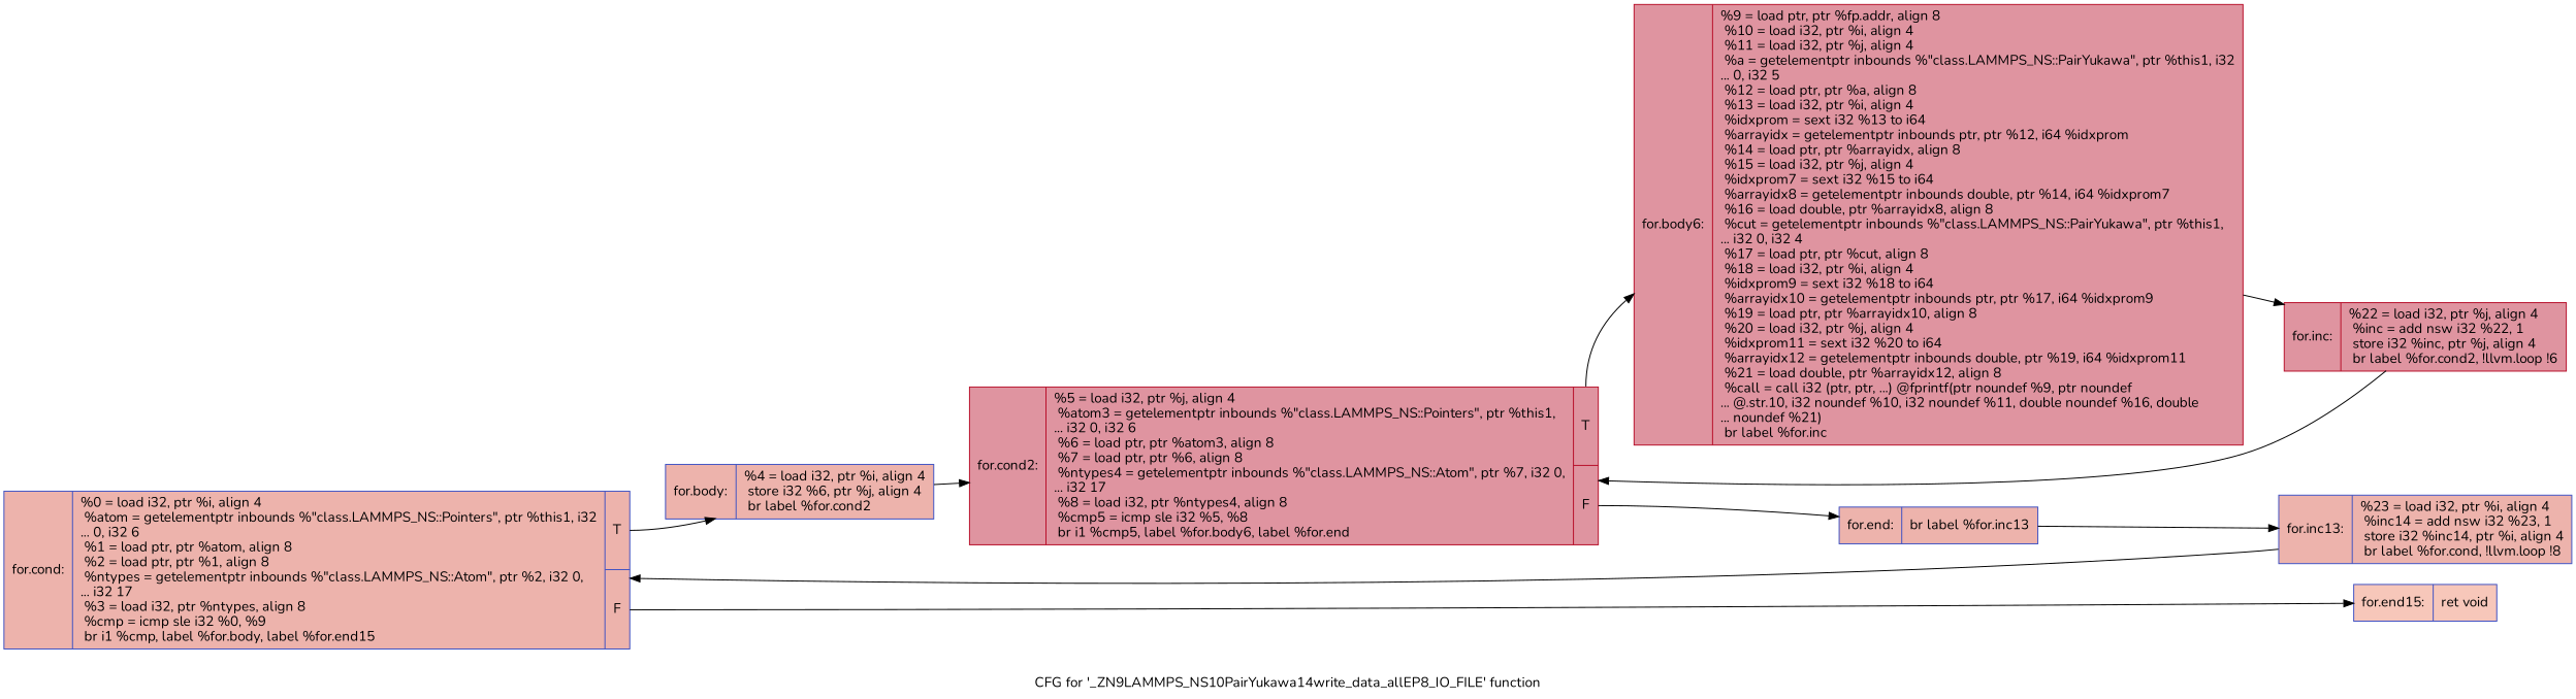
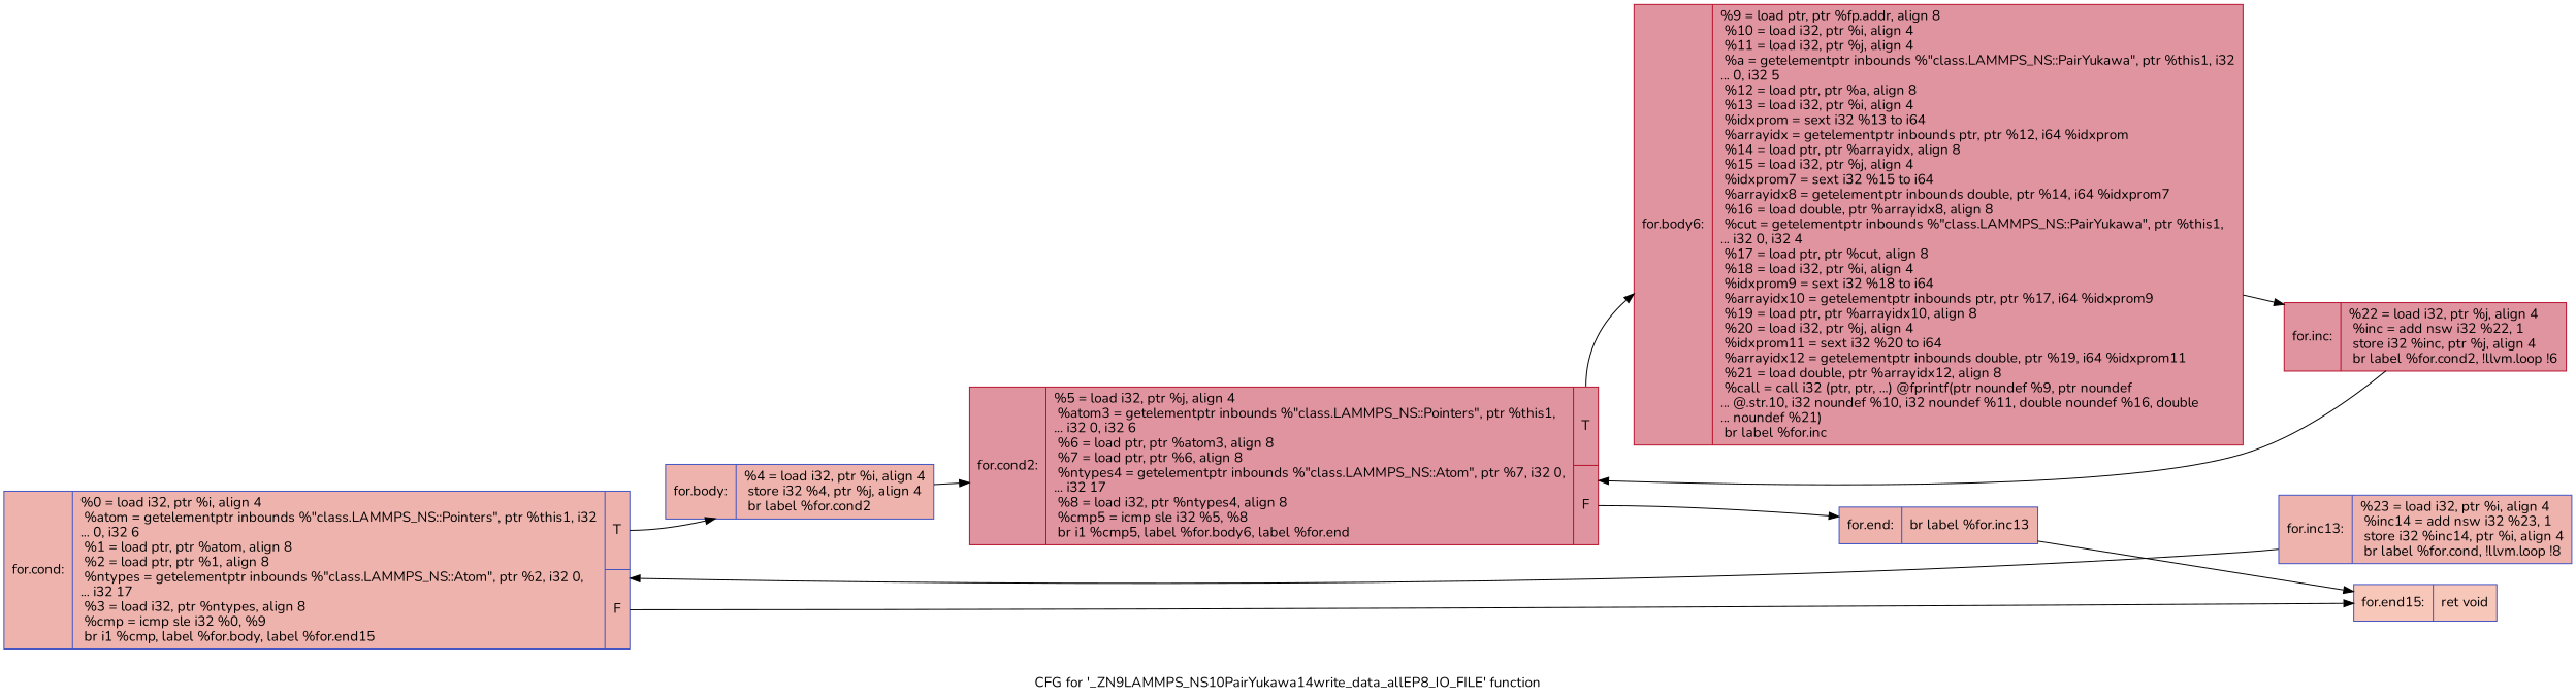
  digraph {
    fontname=Nunito
    label="CFG for '_ZN9LAMMPS_NS10PairYukawa14write_data_allEP8_IO_FILE' function"
    rankdir=LR
    node [color="#3d50c3ff" fillcolor="#d6524470" fontname=Nunito shape=record style=filled]
    edge [fontname=Nunito]
    n1 [label="{for.cond:\l|  %0 = load i32, ptr %i, align 4\l  %atom = getelementptr inbounds %\"class.LAMMPS_NS::Pointers\", ptr %this1, i32\l... 0, i32 6\l  %1 = load ptr, ptr %atom, align 8\l  %2 = load ptr, ptr %1, align 8\l  %ntypes = getelementptr inbounds %\"class.LAMMPS_NS::Atom\", ptr %2, i32 0,\l... i32 17\l  %3 = load i32, ptr %ntypes, align 8\l  %cmp = icmp sle i32 %0, %9\l  br i1 %cmp, label %for.body, label %for.end15\l|{<s0>T|<s1>F}}"]
-   n2 [label="{for.body:\l|  %4 = load i32, ptr %i, align 4\l  store i32 %6, ptr %j, align 4\l  br label %for.cond2\l}"]
+   n2 [label="{for.body:\l|  %4 = load i32, ptr %i, align 4\l  store i32 %4, ptr %j, align 4\l  br label %for.cond2\l}"]
    n3 [fillcolor="#ec7f6370" label="{for.end15:\l|  ret void\l}"]
    n4 [color="#b70d28ff" fillcolor="#b70d2870" label="{for.cond2:\l|  %5 = load i32, ptr %j, align 4\l  %atom3 = getelementptr inbounds %\"class.LAMMPS_NS::Pointers\", ptr %this1,\l... i32 0, i32 6\l  %6 = load ptr, ptr %atom3, align 8\l  %7 = load ptr, ptr %6, align 8\l  %ntypes4 = getelementptr inbounds %\"class.LAMMPS_NS::Atom\", ptr %7, i32 0,\l... i32 17\l  %8 = load i32, ptr %ntypes4, align 8\l  %cmp5 = icmp sle i32 %5, %8\l  br i1 %cmp5, label %for.body6, label %for.end\l|{<s0>T|<s1>F}}"]
    n5 [color="#b70d28ff" fillcolor="#b70d2870" label="{for.body6:\l|  %9 = load ptr, ptr %fp.addr, align 8\l  %10 = load i32, ptr %i, align 4\l  %11 = load i32, ptr %j, align 4\l  %a = getelementptr inbounds %\"class.LAMMPS_NS::PairYukawa\", ptr %this1, i32\l... 0, i32 5\l  %12 = load ptr, ptr %a, align 8\l  %13 = load i32, ptr %i, align 4\l  %idxprom = sext i32 %13 to i64\l  %arrayidx = getelementptr inbounds ptr, ptr %12, i64 %idxprom\l  %14 = load ptr, ptr %arrayidx, align 8\l  %15 = load i32, ptr %j, align 4\l  %idxprom7 = sext i32 %15 to i64\l  %arrayidx8 = getelementptr inbounds double, ptr %14, i64 %idxprom7\l  %16 = load double, ptr %arrayidx8, align 8\l  %cut = getelementptr inbounds %\"class.LAMMPS_NS::PairYukawa\", ptr %this1,\l... i32 0, i32 4\l  %17 = load ptr, ptr %cut, align 8\l  %18 = load i32, ptr %i, align 4\l  %idxprom9 = sext i32 %18 to i64\l  %arrayidx10 = getelementptr inbounds ptr, ptr %17, i64 %idxprom9\l  %19 = load ptr, ptr %arrayidx10, align 8\l  %20 = load i32, ptr %j, align 4\l  %idxprom11 = sext i32 %20 to i64\l  %arrayidx12 = getelementptr inbounds double, ptr %19, i64 %idxprom11\l  %21 = load double, ptr %arrayidx12, align 8\l  %call = call i32 (ptr, ptr, ...) @fprintf(ptr noundef %9, ptr noundef\l... @.str.10, i32 noundef %10, i32 noundef %11, double noundef %16, double\l... noundef %21)\l  br label %for.inc\l}"]
    n6 [label="{for.end:\l|  br label %for.inc13\l}"]
    n7 [color="#b70d28ff" fillcolor="#b70d2870" label="{for.inc:\l|  %22 = load i32, ptr %j, align 4\l  %inc = add nsw i32 %22, 1\l  store i32 %inc, ptr %j, align 4\l  br label %for.cond2, !llvm.loop !6\l}"]
    n8 [label="{for.inc13:\l|  %23 = load i32, ptr %i, align 4\l  %inc14 = add nsw i32 %23, 1\l  store i32 %inc14, ptr %i, align 4\l  br label %for.cond, !llvm.loop !8\l}"]
    n1 -> n2 [tailport=s0]
    n1 -> n3 [tailport=s1]
    n2 -> n4
    n4 -> n5 [tailport=s0]
    n4 -> n6 [tailport=s1]
    n5 -> n7
-   n6 -> n8
+   n6 -> n3
    n7 -> n4
    n8 -> n1
  }
